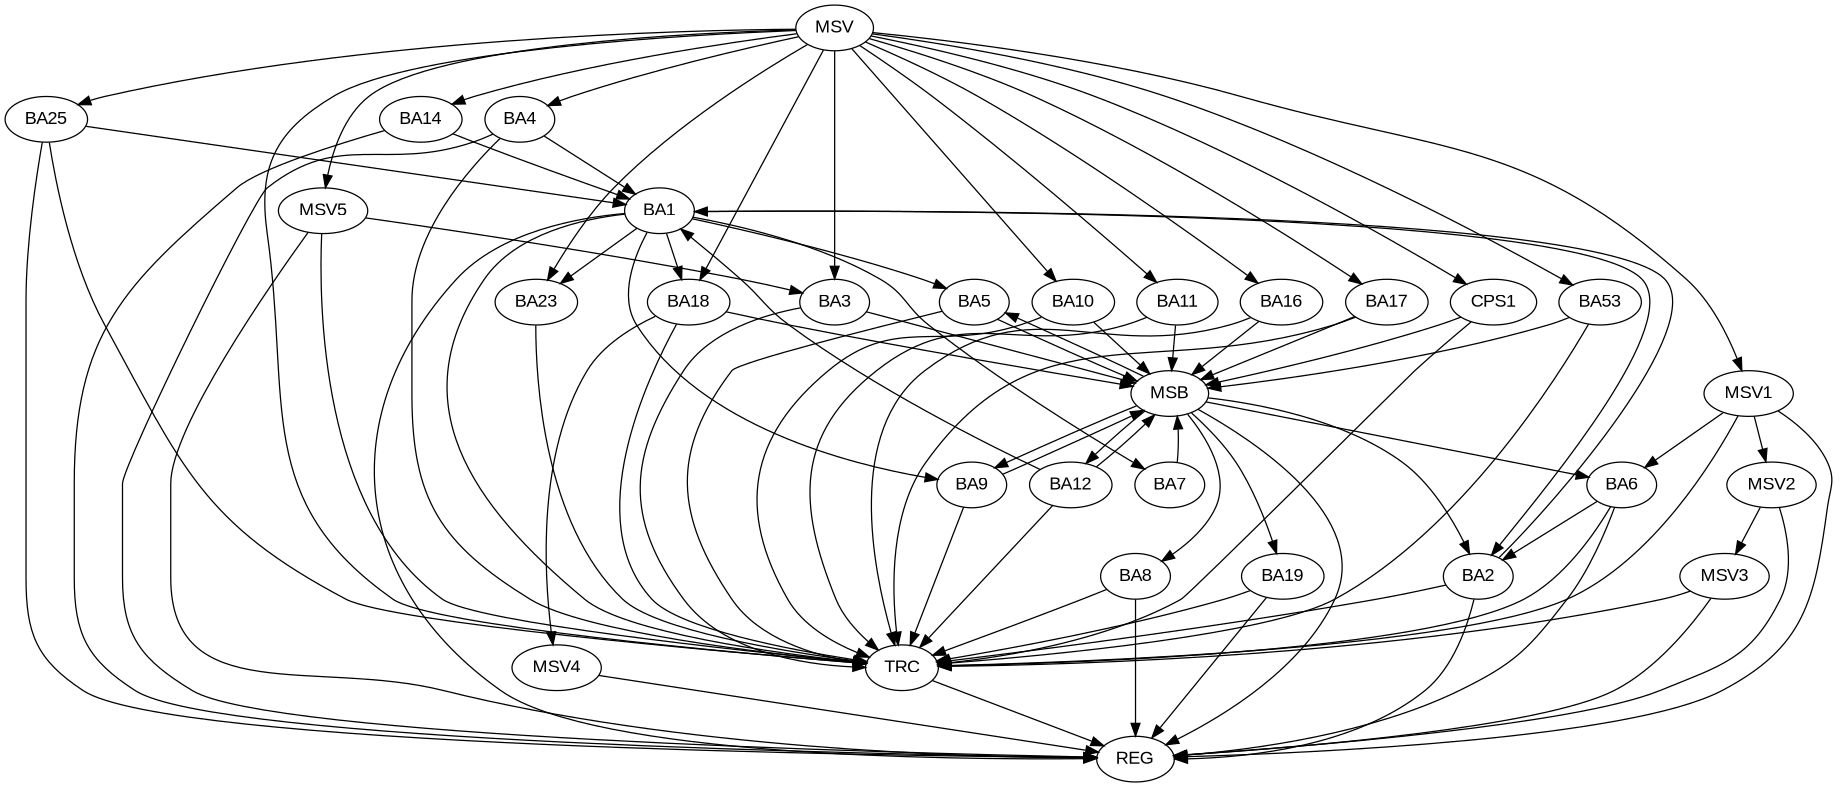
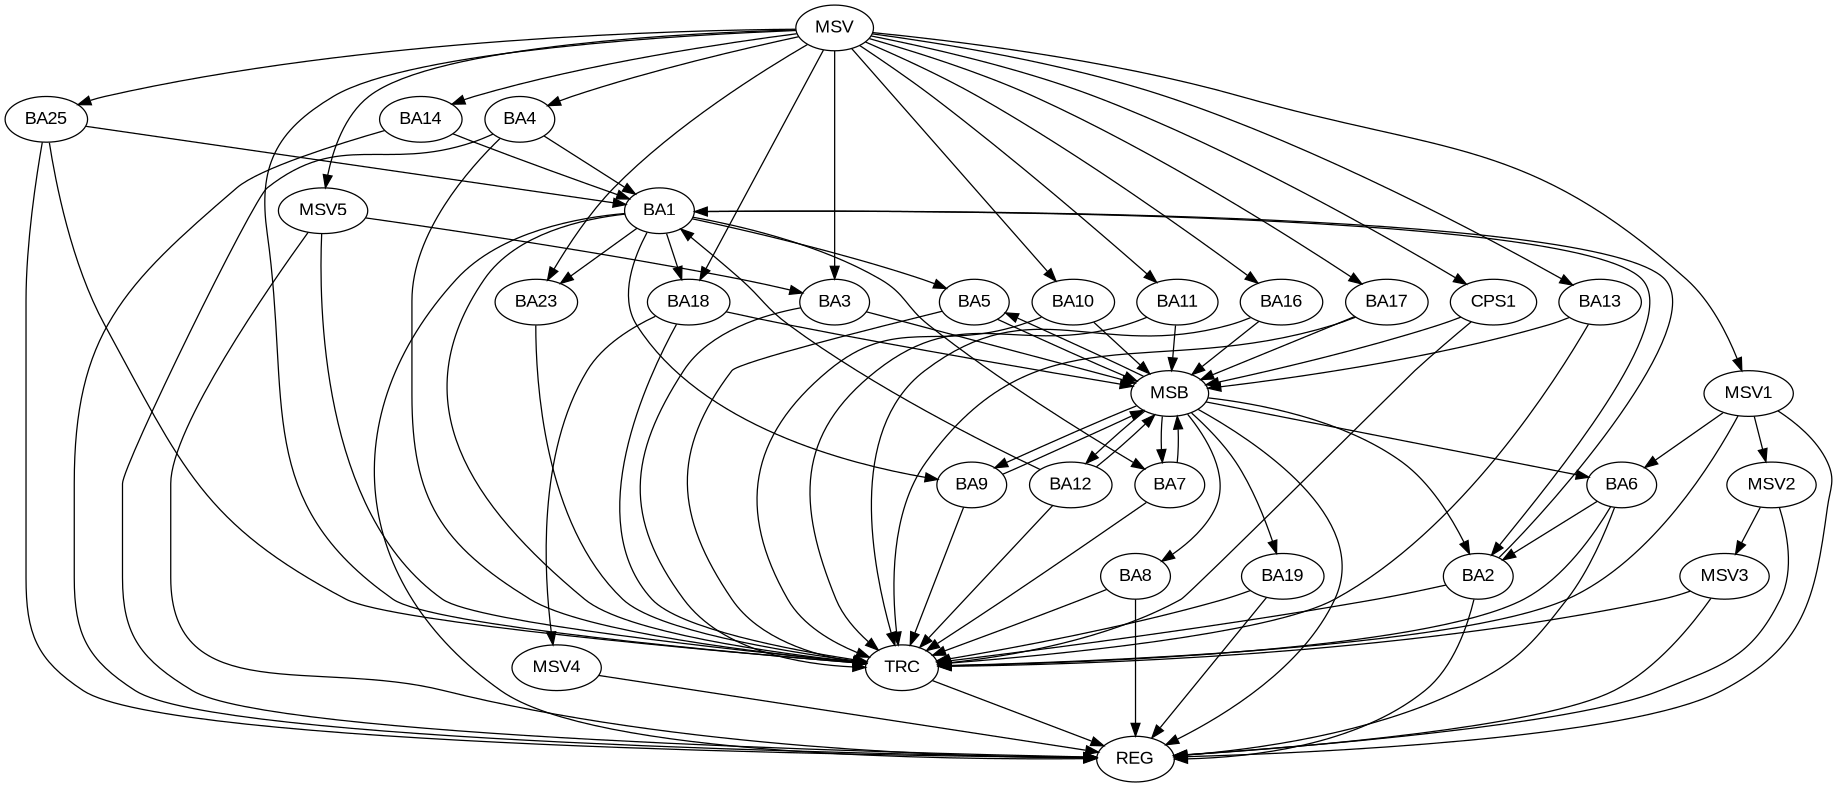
  strict digraph {
    fontname="Liberation Sans"
    node [fontname="Liberation Sans"]
    edge [fontname="Liberation Sans"]
    n1 [label=BA1]
    n2 [label=BA2]
    n3 [label=BA5]
    n4 [label=BA7]
    n5 [label=BA9]
    n6 [label=BA18]
    n7 [label=BA23]
    n8 [label=REG]
    n9 [label=TRC]
    n10 [label=MSB]
    n11 [label=MSV4]
    n12 [label=BA3]
    n13 [label=BA6]
    n14 [label=BA8]
    n15 [label=BA12]
    n16 [label=BA19]
    n17 [label=BA4]
    n18 [label=BA10]
    n19 [label=BA11]
-   n20 [label=BA53]
+   n20 [label=BA13]
    n21 [label=BA14]
    n22 [label=BA25]
    n23 [label=BA16]
    n24 [label=BA17]
    n25 [label=CPS1]
    n26 [label=MSV]
    n27 [label=MSV1]
    n28 [label=MSV5]
    n29 [label=MSV2]
    n30 [label=MSV3]
    n1 -> n2
    n1 -> n3
    n1 -> n4
    n1 -> n5
    n1 -> n6
    n1 -> n7
    n1 -> n8
    n1 -> n9
    n2 -> n1
    n2 -> n8
    n2 -> n9
    n3 -> n9
    n3 -> n10
+   n4 -> n9
    n4 -> n10
    n5 -> n9
    n5 -> n10
    n6 -> n9
    n6 -> n10
    n6 -> n11
    n7 -> n9
    n9 -> n8
    n10 -> n2
    n10 -> n3
+   n10 -> n4
    n10 -> n5
    n10 -> n8
    n10 -> n13
    n10 -> n14
    n10 -> n15
    n10 -> n16
    n11 -> n8
    n12 -> n9
    n12 -> n10
    n13 -> n2
    n13 -> n8
    n13 -> n9
    n14 -> n8
    n14 -> n9
    n15 -> n1
    n15 -> n9
    n15 -> n10
    n16 -> n8
    n16 -> n9
    n17 -> n1
    n17 -> n8
    n17 -> n9
    n18 -> n9
    n18 -> n10
    n19 -> n9
    n19 -> n10
    n20 -> n9
    n20 -> n10
    n21 -> n1
    n21 -> n8
    n22 -> n1
    n22 -> n8
    n22 -> n9
    n23 -> n9
    n23 -> n10
    n24 -> n9
    n24 -> n10
    n25 -> n9
    n25 -> n10
    n26 -> n6
    n26 -> n7
    n26 -> n9
    n26 -> n12
    n26 -> n17
    n26 -> n18
    n26 -> n19
    n26 -> n20
    n26 -> n21
    n26 -> n22
    n26 -> n23
    n26 -> n24
    n26 -> n25
    n26 -> n27
    n26 -> n28
    n27 -> n8
    n27 -> n9
    n27 -> n13
    n27 -> n29
    n28 -> n8
    n28 -> n9
    n28 -> n12
    n29 -> n8
    n29 -> n30
    n30 -> n8
    n30 -> n9
  }
